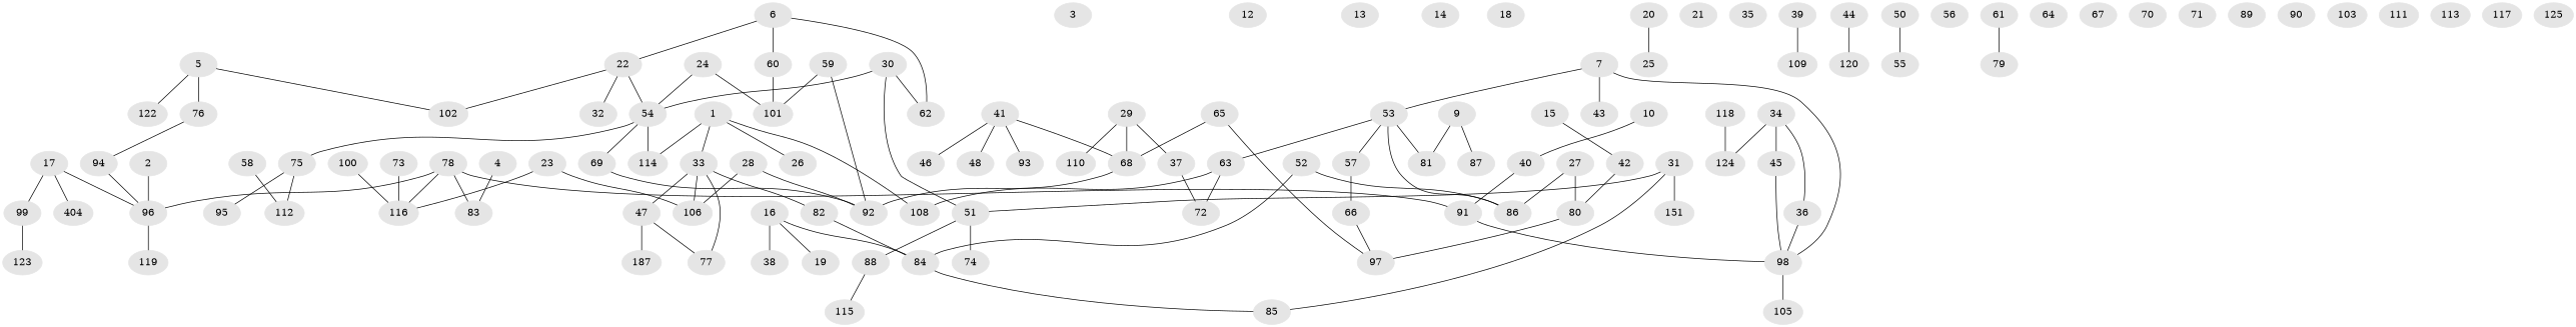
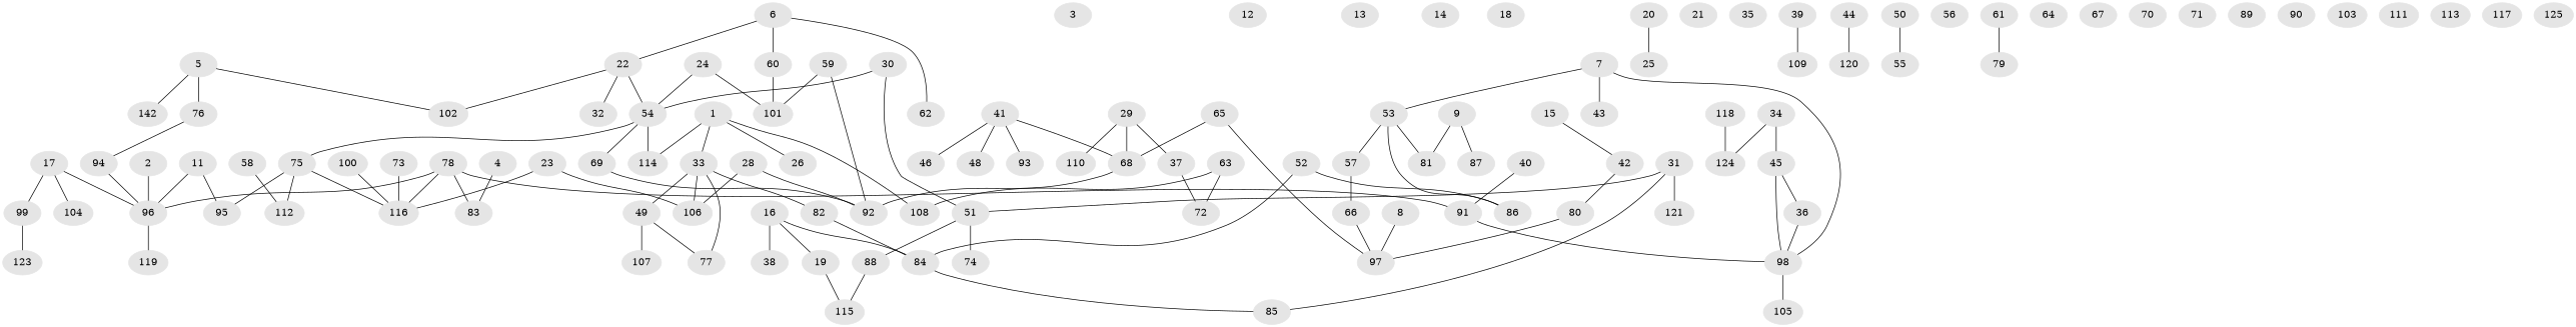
  graph {
    node [color=gray90 style=filled]
    1
    26
    33
    108
    114
    106
-   49 [label=47]
+   49
    77
    82
    2
    96
    119
    3
    4
    83
    5
    76
    102
-   122
+   122 [label=142]
    94
    6
    22
    60
    62
    32
    54
    101
    7
    43
    53
    98
    81
    86
    57
    63
    105
+   8
    97
    9
    87
-   10
    40
    91
+   11
    95
    12
    13
    14
    15
    42
    80
    16
    19
    38
    84
    115
    85
    17
    99
-   104 [label=404]
+   104
    123
    18
    20
    25
    21
    69
    75
    23
    116
    24
-   27
    28
    92
    29
    37
    68
    110
    72
    30
    51
    74
    88
    31
-   121 [label=151]
-   107 [label=187]
+   121
+   107
    34
    36
    45
    124
    35
    39
    109
    41
    46
    48
    93
    44
    120
    50
    55
    52
    66
    112
    56
    58
    59
    61
    79
    64
    65
    67
    70
    71
    73
    78
    89
    90
    100
    103
    111
    113
    117
    118
    125
    1 -- 26
    1 -- 33
    1 -- 108
    1 -- 114
    33 -- 106
    33 -- 49
    33 -- 77
    33 -- 82
    49 -- 77
    49 -- 107
    82 -- 84
    2 -- 96
    96 -- 119
    4 -- 83
    5 -- 76
    5 -- 102
    5 -- 122
    76 -- 94
    94 -- 96
    6 -- 22
    6 -- 60
    6 -- 62
    22 -- 102
    22 -- 32
    22 -- 54
    60 -- 101
    54 -- 114
    54 -- 69
    54 -- 75
    7 -- 43
    7 -- 53
    7 -- 98
    53 -- 81
    53 -- 86
    53 -- 57
-   53 -- 63
    98 -- 105
    57 -- 66
    63 -- 108
    63 -- 72
+   8 -- 97
    9 -- 81
    9 -- 87
-   10 -- 40
    40 -- 91
    91 -- 98
+   11 -- 96
+   11 -- 95
    15 -- 42
    42 -- 80
    80 -- 97
    16 -- 19
    16 -- 38
    16 -- 84
+   19 -- 115
    84 -- 85
    17 -- 96
    17 -- 99
    17 -- 104
    99 -- 123
    20 -- 25
    69 -- 92
    75 -- 95
+   75 -- 116
    75 -- 112
    23 -- 106
    23 -- 116
    24 -- 54
    24 -- 101
-   27 -- 86
-   27 -- 80
    28 -- 106
    28 -- 92
    29 -- 37
    29 -- 68
    29 -- 110
    37 -- 72
    68 -- 92
-   30 -- 62
    30 -- 54
    30 -- 51
    51 -- 74
    51 -- 88
    88 -- 115
    31 -- 85
    31 -- 51
    31 -- 121
-   34 -- 36
+   45 -- 36
    34 -- 45
    34 -- 124
    36 -- 98
    45 -- 98
    39 -- 109
    41 -- 68
    41 -- 46
    41 -- 48
    41 -- 93
    44 -- 120
    50 -- 55
    52 -- 86
    52 -- 84
    66 -- 97
    58 -- 112
    59 -- 101
    59 -- 92
    61 -- 79
    65 -- 97
    65 -- 68
    73 -- 116
    78 -- 96
    78 -- 83
    78 -- 91
    78 -- 116
    100 -- 116
    118 -- 124
  }
